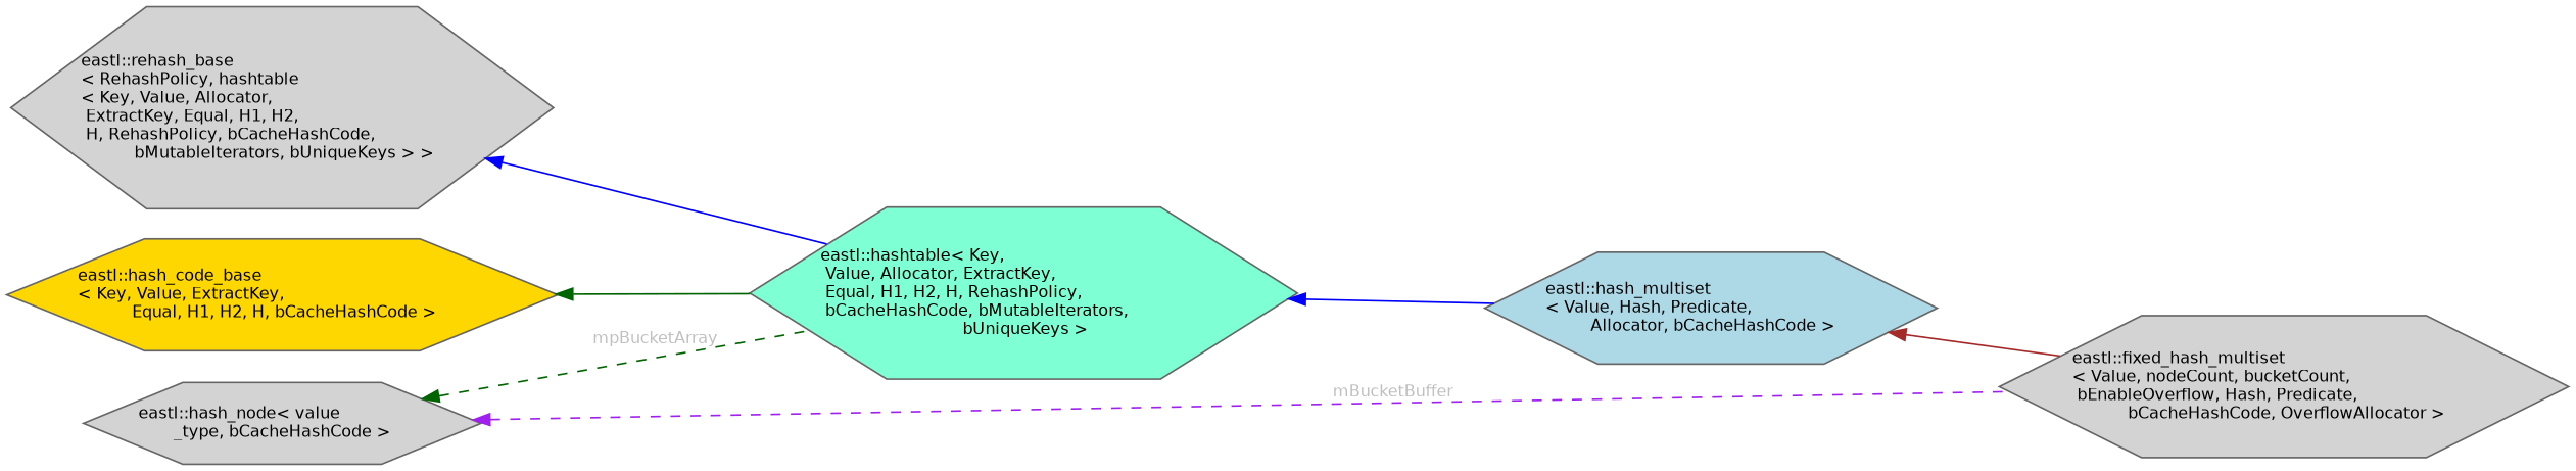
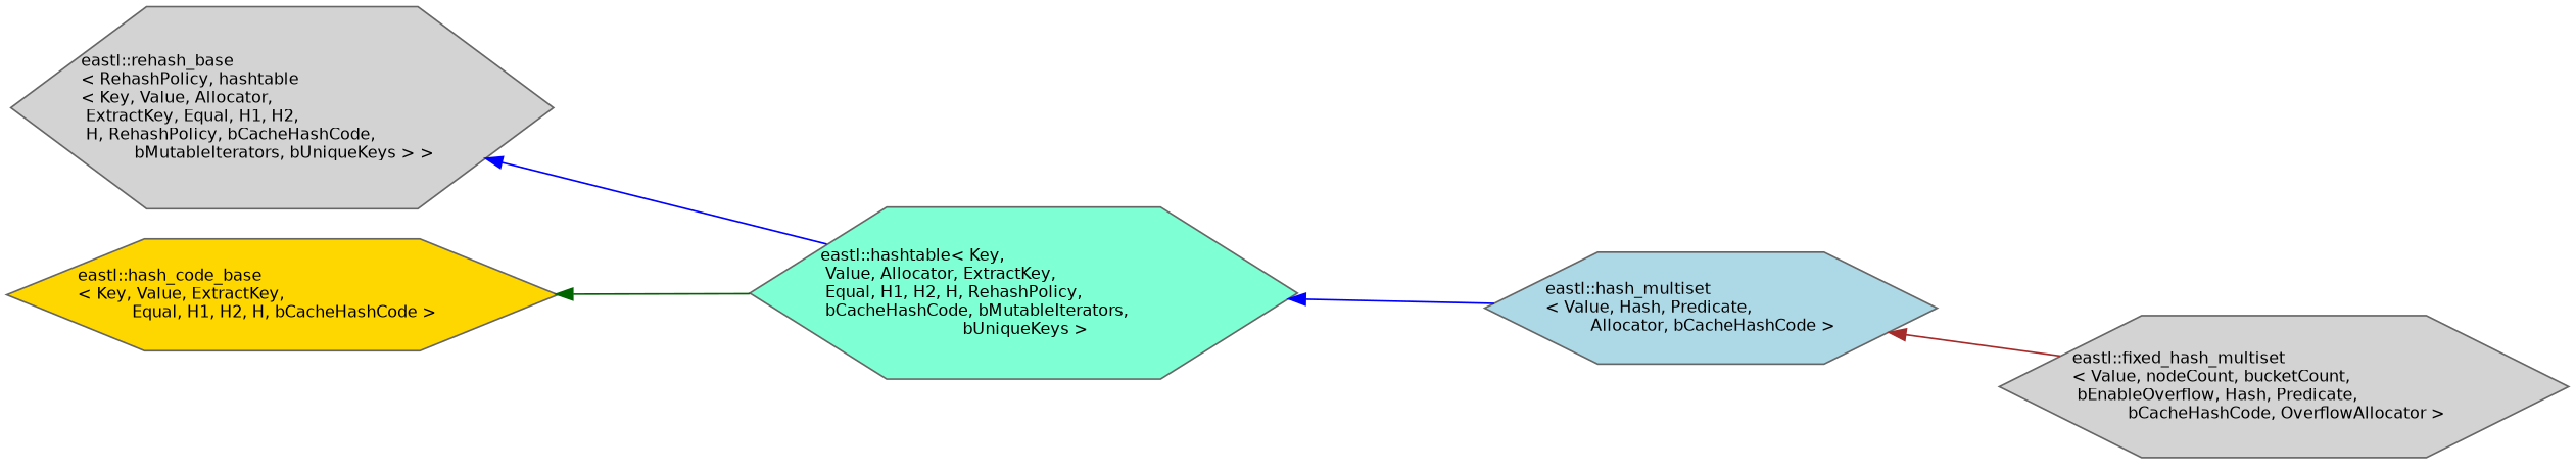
  digraph {
    rankdir=LR
    node [color=gray40 fillcolor=lightgrey fontname=Helvetica fontsize=10 shape=hexagon style=filled]
    edge [color=blue dir=back fontname=Helvetica fontsize=10 labelfontname=Helvetica labelfontsize=10 style=solid]
    n1 [fontcolor=black height=0.2 label="eastl::fixed_hash_multiset\l\< Value, nodeCount, bucketCount,\l bEnableOverflow, Hash, Predicate,\l bCacheHashCode, OverflowAllocator \>" width=0.4]
    n2 [fillcolor=lightblue height=0.2 label="eastl::hash_multiset\l\< Value, Hash, Predicate,\l Allocator, bCacheHashCode \>" width=0.4]
    n3 [fillcolor=aquamarine height=0.2 label="eastl::hashtable\< Key,\l Value, Allocator, ExtractKey,\l Equal, H1, H2, H, RehashPolicy,\l bCacheHashCode, bMutableIterators,\l bUniqueKeys \>" width=0.4]
    n4 [height=0.2 label="eastl::rehash_base\l\< RehashPolicy, hashtable\l\< Key, Value, Allocator,\l ExtractKey, Equal, H1, H2,\l H, RehashPolicy, bCacheHashCode,\l bMutableIterators, bUniqueKeys \> \>" width=0.4]
    n5 [fillcolor=gold height=0.2 label="eastl::hash_code_base\l\< Key, Value, ExtractKey,\l Equal, H1, H2, H, bCacheHashCode \>" width=0.4]
-   n6 [height=0.2 label="eastl::hash_node\< value\l_type, bCacheHashCode \>" width=0.4]
    n2 -> n1 [color=brown]
    n3 -> n2
    n4 -> n3
    n5 -> n3 [color=darkgreen]
-   n6 -> n1 [color=purple fontcolor=grey label=" mBucketBuffer" style=dashed]
-   n6 -> n3 [color=darkgreen fontcolor=grey label=" mpBucketArray" style=dashed]
  }
